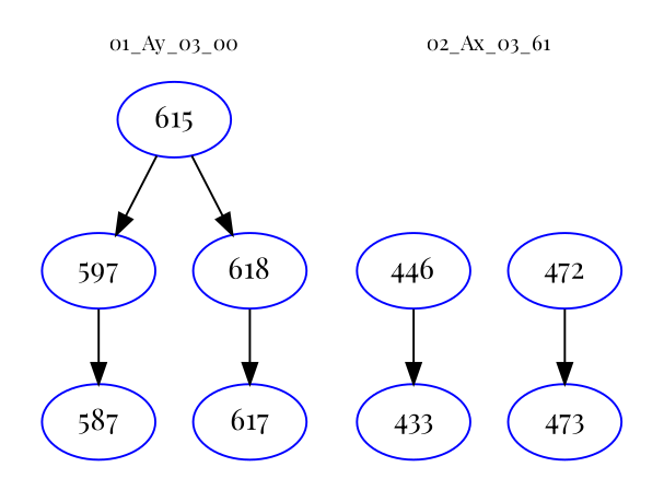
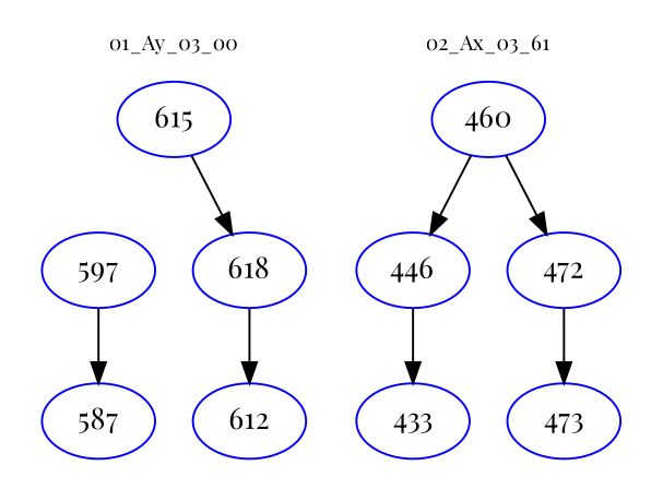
  digraph {
    fontname="Playfair Display"
    node [color=blue fontname="Playfair Display"]
    edge [color=black fontname="Playfair Display"]
    n1 [label=615]
    n2 [label=597]
    n3 [label=618]
    n4 [label=587]
-   n5 [label=617]
+   n5 [label=612]
+   n6 [label=460]
    n7 [label=446]
    n8 [label=472]
    n9 [label=433]
    n10 [label=473]
    subgraph cluster_1 {
      color=white
      fontsize=10
      label="01_Ay_03_00"
      n1
      n2
      n3
      n4
      n5
    }
    subgraph cluster_2 {
      color=white
      fontsize=10
      label="02_Ax_03_61"
+     n6
      n7
      n8
      n9
      n10
    }
-   n1 -> n2
    n1 -> n3
    n2 -> n4
    n3 -> n5
+   n6 -> n7
+   n6 -> n8
    n7 -> n9
    n8 -> n10
  }
